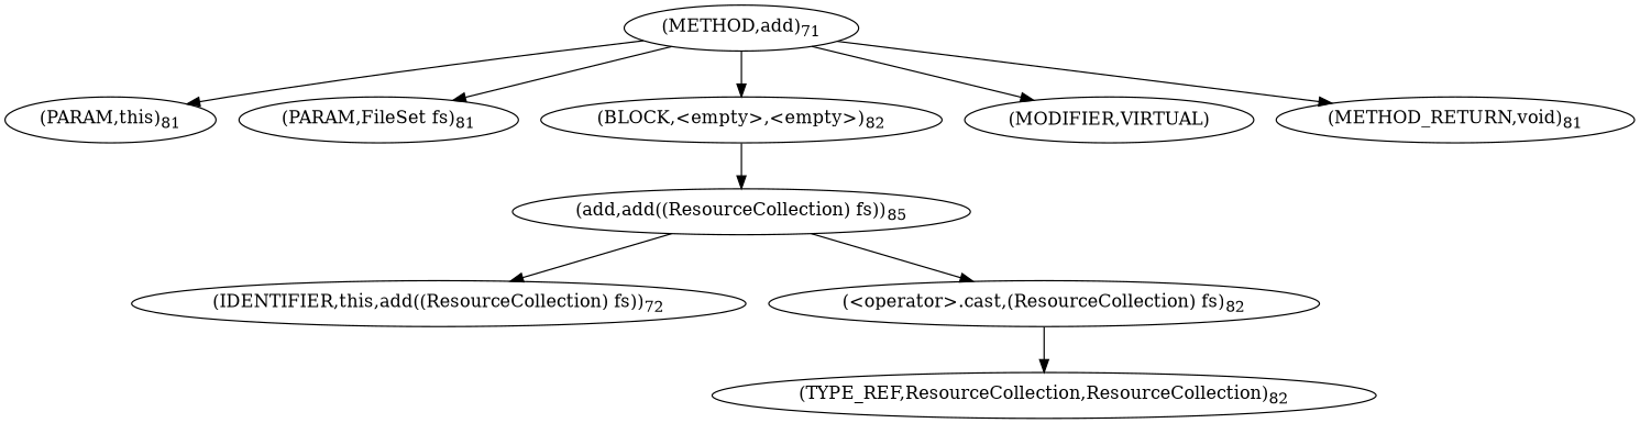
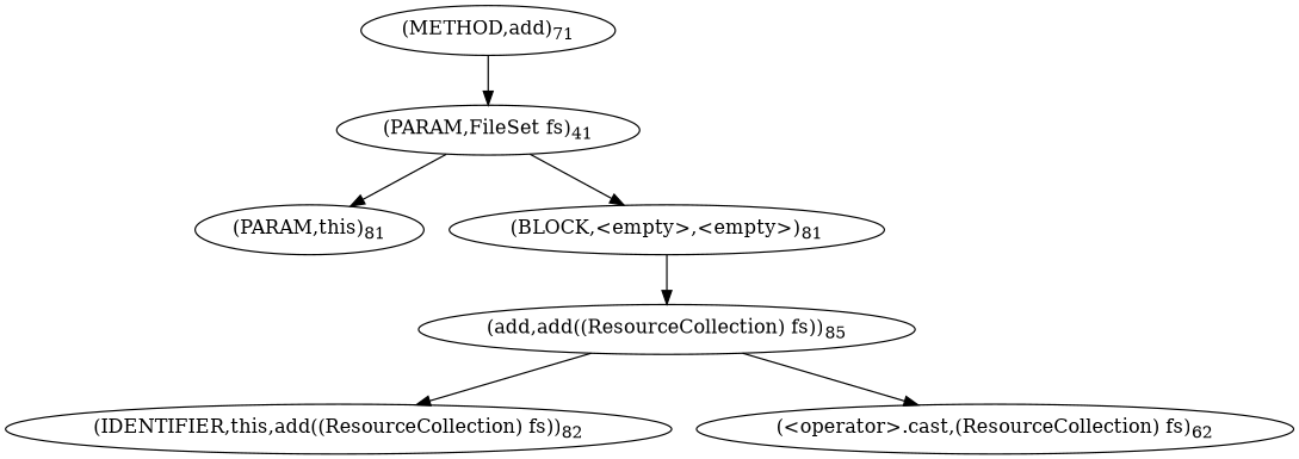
  digraph {
    n1 [label=<(METHOD,add)<SUB>71</SUB>>]
    n2 [label=<(PARAM,this)<SUB>81</SUB>>]
-   n3 [label=<(PARAM,FileSet fs)<SUB>81</SUB>>]
-   n4 [label=<(BLOCK,&lt;empty&gt;,&lt;empty&gt;)<SUB>82</SUB>>]
-   n5 [label=<(MODIFIER,VIRTUAL)>]
-   n6 [label=<(METHOD_RETURN,void)<SUB>81</SUB>>]
+   n3 [label=<(PARAM,FileSet fs)<SUB>41</SUB>>]
+   n4 [label=<(BLOCK,&lt;empty&gt;,&lt;empty&gt;)<SUB>81</SUB>>]
    n7 [label=<(add,add((ResourceCollection) fs))<SUB>85</SUB>>]
-   n8 [label=<(IDENTIFIER,this,add((ResourceCollection) fs))<SUB>72</SUB>>]
-   n9 [label=<(&lt;operator&gt;.cast,(ResourceCollection) fs)<SUB>82</SUB>>]
-   n10 [label=<(TYPE_REF,ResourceCollection,ResourceCollection)<SUB>82</SUB>>]
-   n1 -> n2
+   n8 [label=<(IDENTIFIER,this,add((ResourceCollection) fs))<SUB>82</SUB>>]
+   n9 [label=<(&lt;operator&gt;.cast,(ResourceCollection) fs)<SUB>62</SUB>>]
+   n3 -> n2
    n1 -> n3
-   n1 -> n4
-   n1 -> n5
-   n1 -> n6
+   n3 -> n4
    n4 -> n7
    n7 -> n8
    n7 -> n9
-   n9 -> n10
  }
